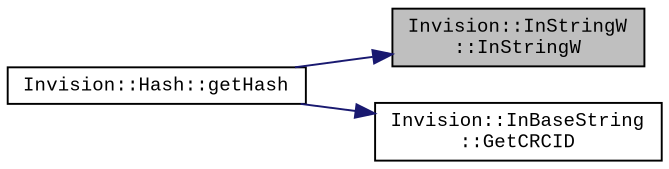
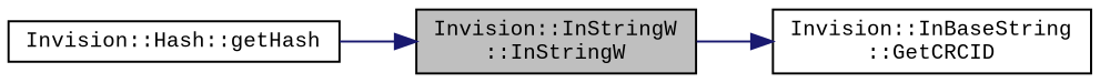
  digraph {
    fontname="Liberation Mono"
    rankdir=LR
    node [color=black fillcolor=white fontname="Liberation Mono" fontsize=10 shape=record style=filled]
    edge [color=midnightblue fontname="Liberation Mono" fontsize=10 labelfontname=Helvetica labelfontsize=10 style=solid]
    n1 [fillcolor=grey75 fontcolor=black height=0.2 label="Invision::InStringW\l::InStringW" width=0.4]
    n2 [height=0.2 label="Invision::InBaseString\l::GetCRCID" width=0.4]
    n3 [height=0.2 label="Invision::Hash::getHash" width=0.4]
-   n3 -> n2
+   n1 -> n2
    n3 -> n1
  }
